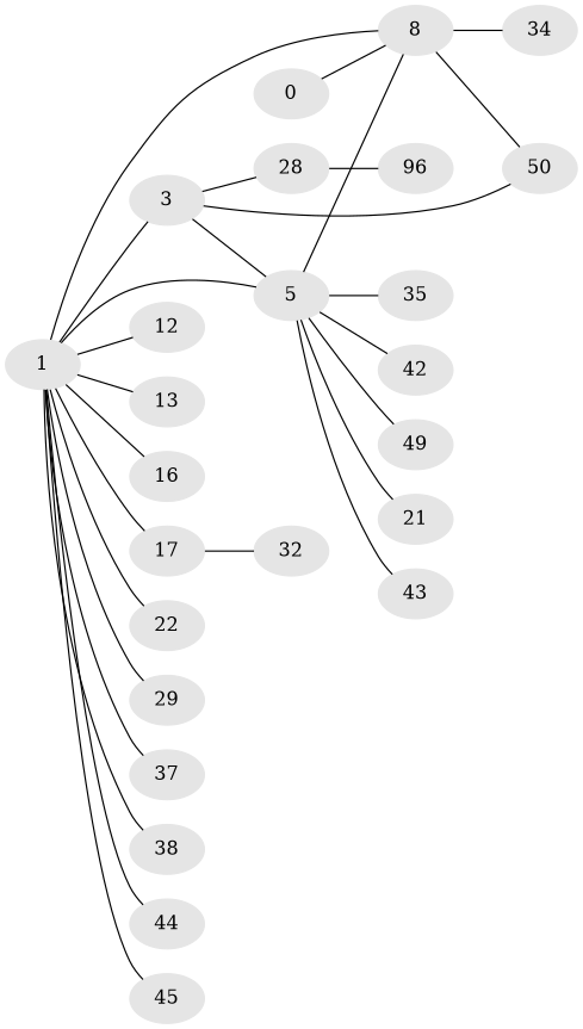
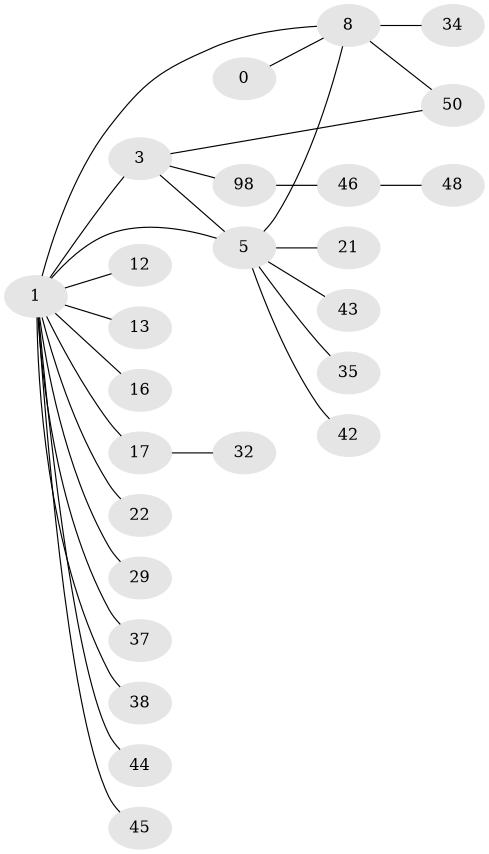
  graph {
    rankdir=LR
    node [color=gray90 style=filled]
    1 [super="+4+2"]
    3 [super="+24+26+51+36"]
    5 [super="+14+18+10+6+43+39"]
    8 [super="+31+20"]
    12 [super="+15"]
    13
    16 [super="+30"]
    17
    22
    29
    37
    38
    44
    45
-   28
+   28 [label=98]
    50
    21
    n18 [label=43]
    35
    n20 [label=42]
-   49
    34 [super="+41+42"]
    32
-   46 [label=96]
+   46
+   48
    n26 [label=0]
    1 -- 3 [weight=2]
    1 -- 5 [weight=2]
    1 -- 8 [weight=4]
    1 -- 12
    1 -- 13
    1 -- 16
    1 -- 17
    1 -- 22
    1 -- 29
    1 -- 37
    1 -- 38
    1 -- 44
    1 -- 45
    3 -- 5 [weight=2]
    3 -- 28
    3 -- 50
    5 -- 8
    5 -- 21
    5 -- n18
    5 -- 35
    5 -- n20
-   5 -- 49
    8 -- 50
    8 -- 34
    17 -- 32
    28 -- 46
+   46 -- 48
    n26 -- 8
  }
